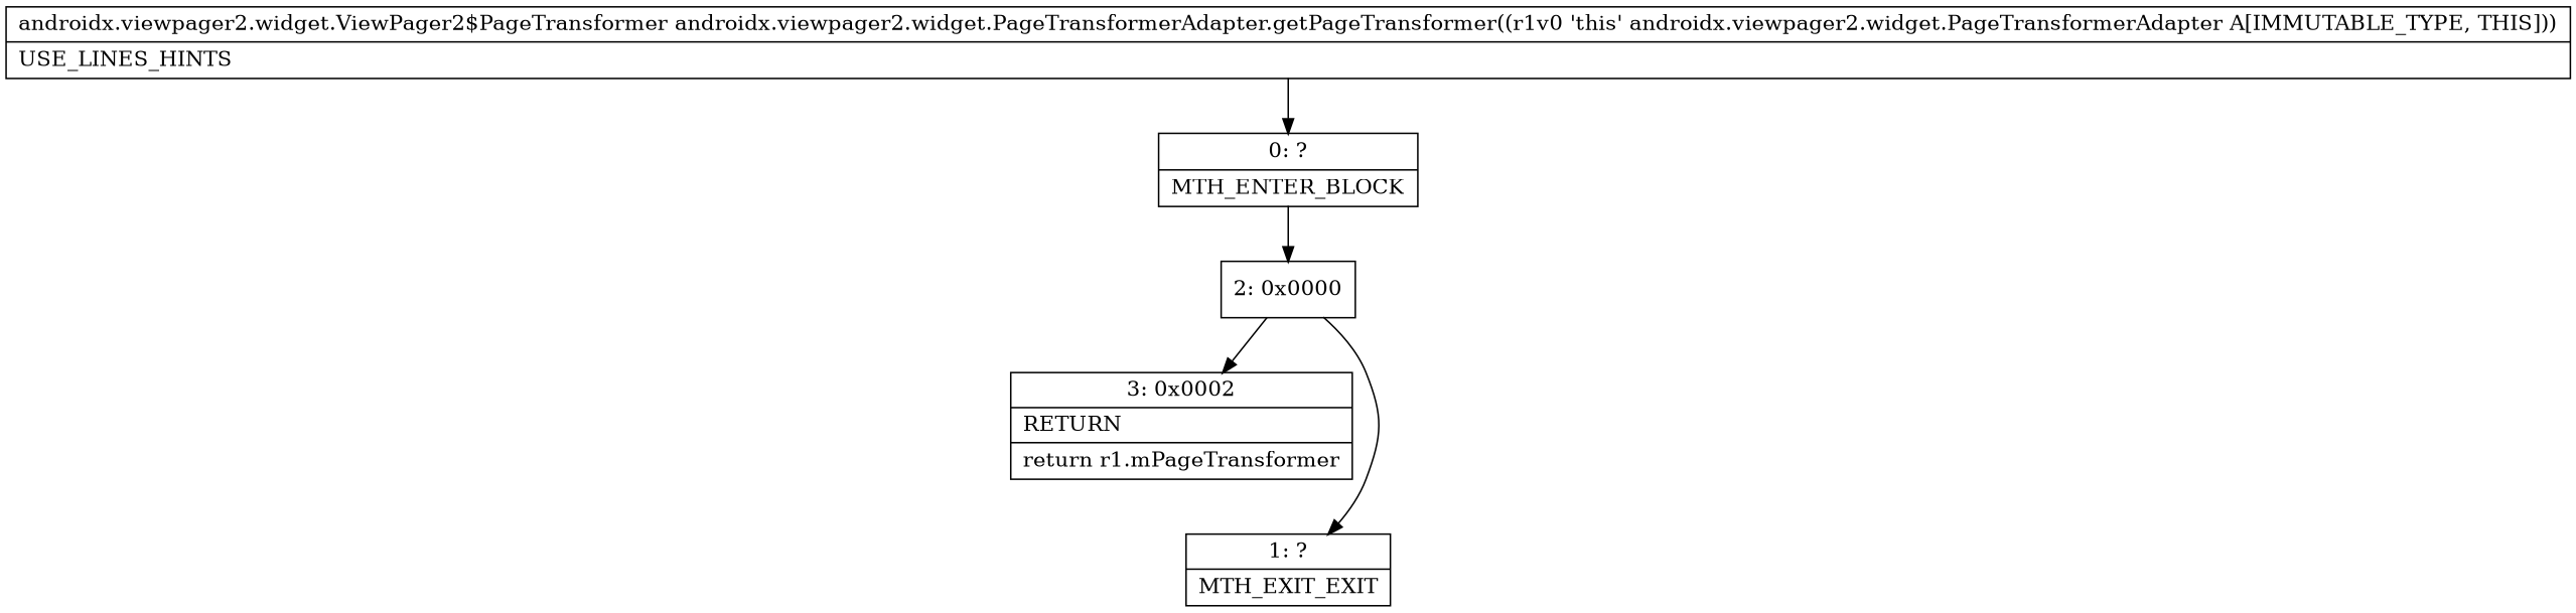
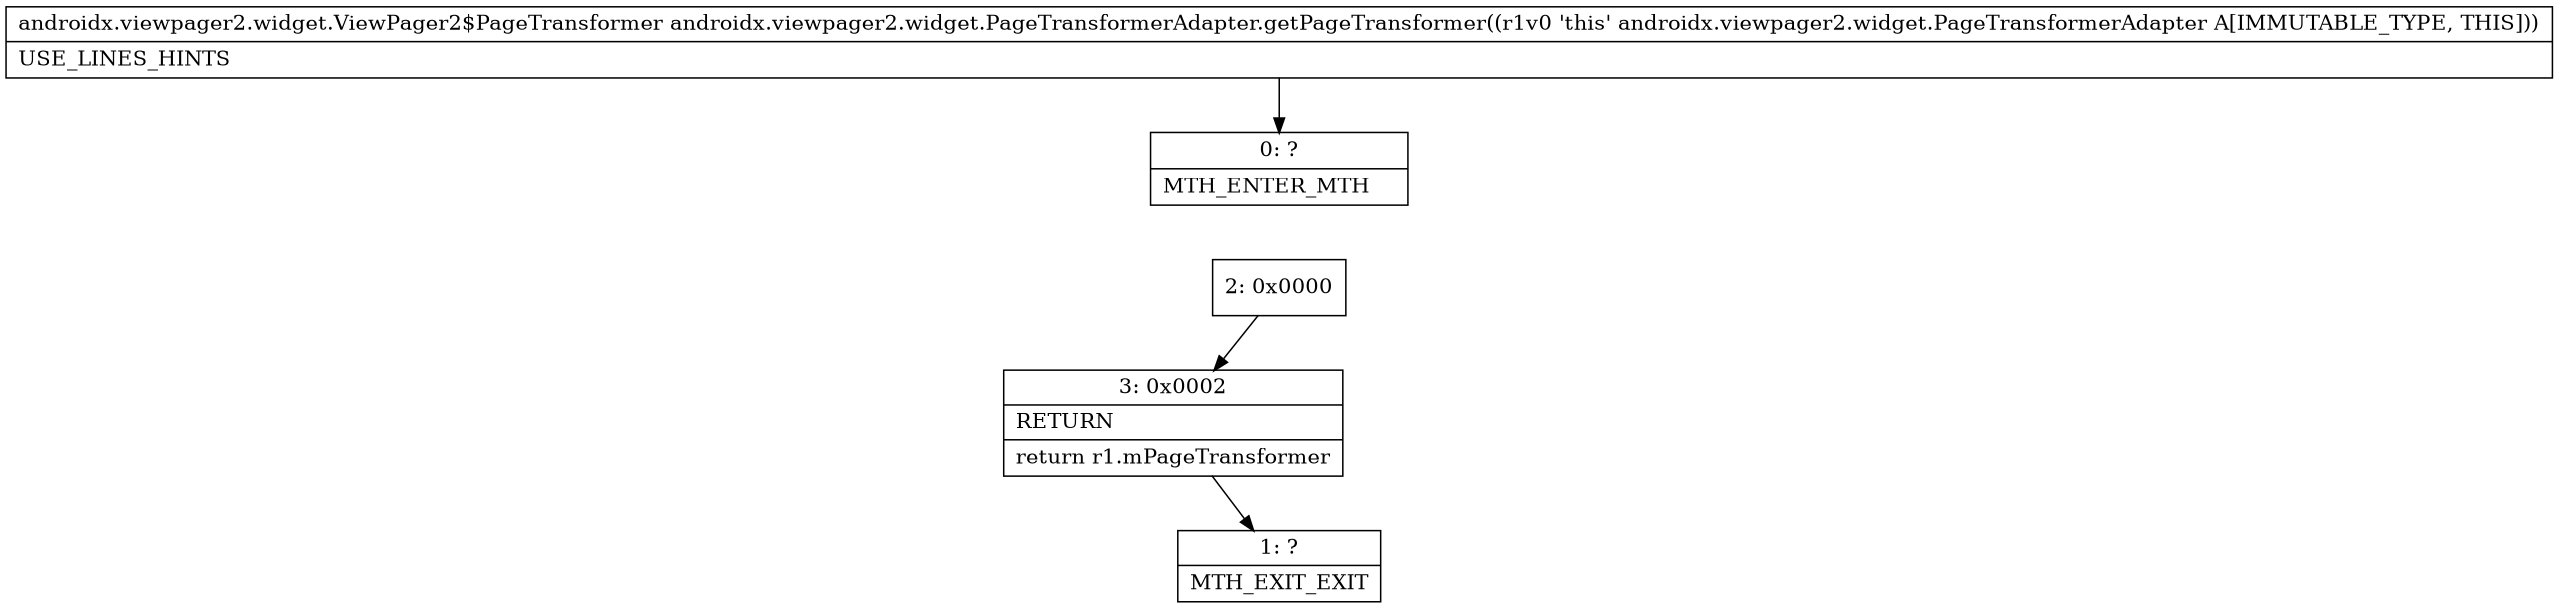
  digraph {
    node [shape=record]
-   n1 [label="{0\:\ ?|MTH_ENTER_BLOCK\l}"]
+   n1 [label="{0\:\ ?|MTH_ENTER_MTH\l}"]
    n2 [label="{2\:\ 0x0000}"]
    n3 [label="{3\:\ 0x0002|RETURN\l|return r1.mPageTransformer\l}"]
    n4 [label="{1\:\ ?|MTH_EXIT_EXIT\l}"]
    n5 [label="{androidx.viewpager2.widget.ViewPager2$PageTransformer androidx.viewpager2.widget.PageTransformerAdapter.getPageTransformer((r1v0 'this' androidx.viewpager2.widget.PageTransformerAdapter A[IMMUTABLE_TYPE, THIS]))  | USE_LINES_HINTS\l}"]
-   n1 -> n2
    n2 -> n3
-   n2 -> n4
+   n3 -> n4
    n5 -> n1
  }
